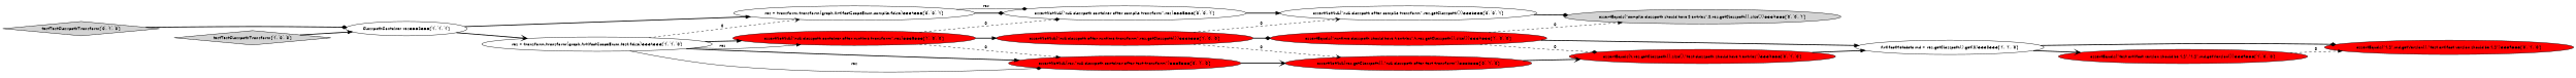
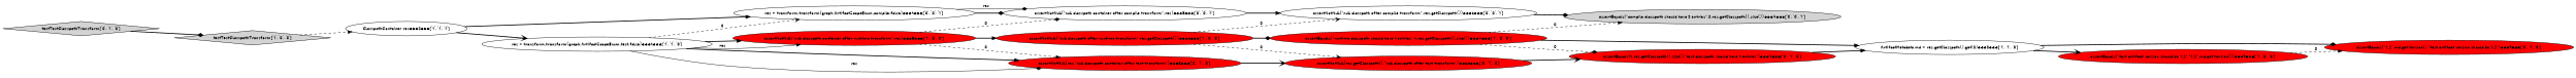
  digraph {
    fontname="Patrick Hand"
    rankdir=LR
    node [fillcolor=red fontname="Patrick Hand" shape=ellipse style=filled]
    edge [arrowhead=normal fontname="Patrick Hand" style=bold]
    n1 [fillcolor=lightgray label="testTestClasspathTransform['0', '1', '0']" shape=diamond]
    n2 [fillcolor=white label="ClasspathContainer res@@@3@@@['1', '1', '1']"]
    n3 [fillcolor=white label="res = transform.transform(graph,ArtifactScopeEnum.test,false)@@@4@@@['1', '1', '0']"]
    n4 [fillcolor=white label="res = transform.transform(graph,ArtifactScopeEnum.compile,false)@@@4@@@['0', '0', '1']"]
    n5 [label="assertNotNull(res.getClasspath(),\"null classpath after test transform\")@@@6@@@['0', '1', '0']"]
    n6 [label="assertEquals(4,res.getClasspath().size(),\"test classpath should have 4 entries\")@@@7@@@['0', '1', '0']"]
    n7 [fillcolor=white label="ArtifactMetadata md = res.getClasspath().get(3)@@@8@@@['1', '1', '0']"]
    n8 [label="assertEquals(\"test artifact version should be 1.2\",\"1.2\",md.getVersion())@@@9@@@['1', '0', '0']"]
    n9 [label="assertEquals(\"1.2\",md.getVersion(),\"test artifact version should be 1.2\")@@@9@@@['0', '1', '0']"]
    n10 [label="assertNotNull(res,\"null classpath container after test transform\")@@@5@@@['0', '1', '0']"]
    n11 [label="assertNotNull(\"null classpath container after runtime transform\",res)@@@5@@@['1', '0', '0']"]
    n12 [fillcolor=white label="assertNotNull(\"null classpath container after compile transform\",res)@@@5@@@['0', '0', '1']"]
    n13 [label="assertNotNull(\"null classpath after runtime transform\",res.getClasspath())@@@6@@@['1', '0', '0']"]
    n14 [fillcolor=white label="assertNotNull(\"null classpath after compile transform\",res.getClasspath())@@@6@@@['0', '0', '1']"]
    n15 [label="assertEquals(\"runtime classpath should have 4 entries\",4,res.getClasspath().size())@@@7@@@['1', '0', '0']"]
    n16 [fillcolor=lightgray label="assertEquals(\"compile classpath should have 3 entries\",3,res.getClasspath().size())@@@7@@@['0', '0', '1']"]
    n17 [fillcolor=lightgray label="testTestClasspathTransform['1', '0', '0']" shape=diamond]
-   n1 -> n2 [arrowhead=diamond]
+   n1 -> n17 [arrowhead=diamond]
    n2 -> n3 [arrowhead=vee]
    n2 -> n4
    n3 -> n4 [arrowhead=vee label=0 style=dashed]
    n3 -> n10
    n3 -> n10 [arrowhead=diamond label=res style=solid]
    n3 -> n11
    n3 -> n11 [label=res style=solid]
    n4 -> n12 [arrowhead=diamond]
    n4 -> n12 [arrowhead=diamond label=res style=solid]
    n5 -> n6 [arrowhead=vee]
    n6 -> n7
    n7 -> n8 [arrowhead=vee]
    n7 -> n9 [arrowhead=diamond]
    n8 -> n9 [label=0 style=dashed]
    n10 -> n5 [arrowhead=vee]
    n11 -> n10 [label=0 style=dashed]
    n11 -> n12 [arrowhead=diamond label=0 style=dashed]
    n11 -> n13
    n12 -> n14
    n13 -> n5 [arrowhead=vee label=0 style=dashed]
    n13 -> n14 [arrowhead=vee label=0 style=dashed]
    n13 -> n15 [arrowhead=diamond]
    n14 -> n16 [arrowhead=diamond]
    n15 -> n6 [arrowhead=diamond label=0 style=dashed]
    n15 -> n7
    n15 -> n16 [label=0 style=dashed]
-   n17 -> n2
+   n17 -> n2 [style=dashed]
  }
